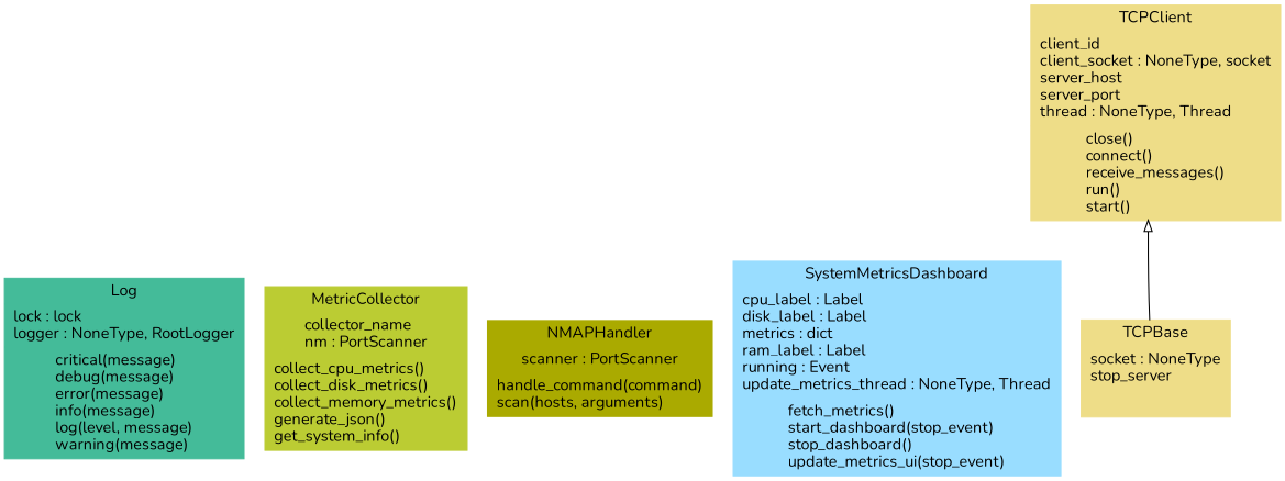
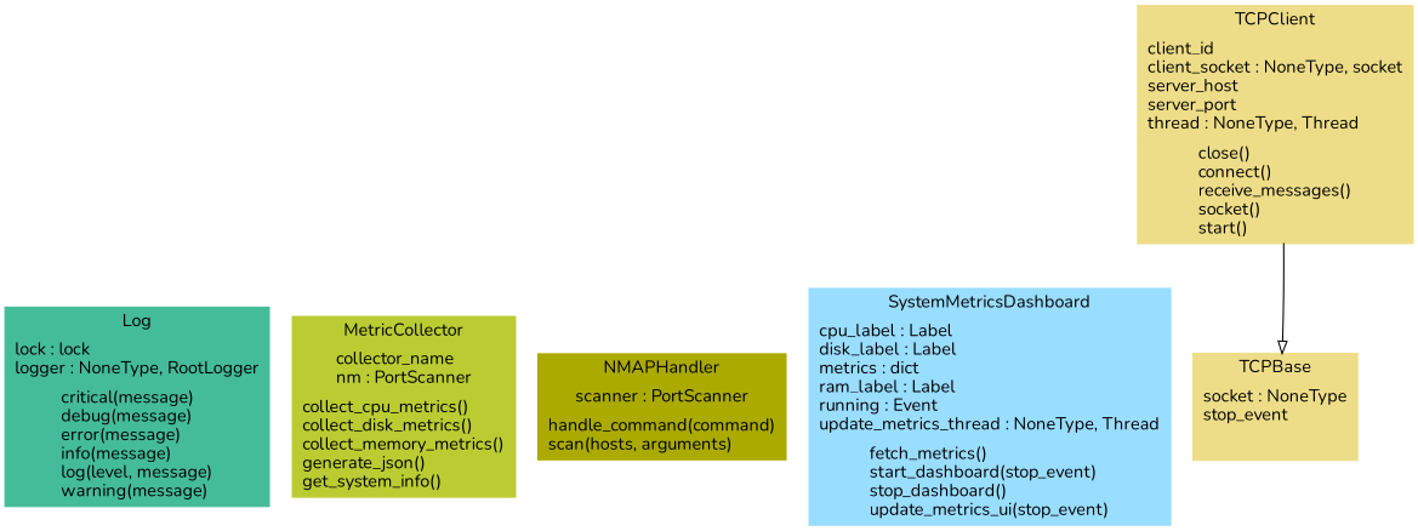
  digraph {
    rankdir=BT
    fontname=Nunito
    node [color="#EEDD88" fontcolor=black shape=record style=filled fontname=Nunito]
    n1 [color="#44BB99" label=<{Log|lock : lock<br ALIGN="LEFT"/>logger : NoneType, RootLogger<br ALIGN="LEFT"/>|critical(message)<br ALIGN="LEFT"/>debug(message)<br ALIGN="LEFT"/>error(message)<br ALIGN="LEFT"/>info(message)<br ALIGN="LEFT"/>log(level, message)<br ALIGN="LEFT"/>warning(message)<br ALIGN="LEFT"/>}>]
    n2 [color="#BBCC33" label=<{MetricCollector|collector_name<br ALIGN="LEFT"/>nm : PortScanner<br ALIGN="LEFT"/>|collect_cpu_metrics()<br ALIGN="LEFT"/>collect_disk_metrics()<br ALIGN="LEFT"/>collect_memory_metrics()<br ALIGN="LEFT"/>generate_json()<br ALIGN="LEFT"/>get_system_info()<br ALIGN="LEFT"/>}>]
    n3 [color="#AAAA00" label=<{NMAPHandler|scanner : PortScanner<br ALIGN="LEFT"/>|handle_command(command)<br ALIGN="LEFT"/>scan(hosts, arguments)<br ALIGN="LEFT"/>}>]
    n4 [color="#99DDFF" label=<{SystemMetricsDashboard|cpu_label : Label<br ALIGN="LEFT"/>disk_label : Label<br ALIGN="LEFT"/>metrics : dict<br ALIGN="LEFT"/>ram_label : Label<br ALIGN="LEFT"/>running : Event<br ALIGN="LEFT"/>update_metrics_thread : NoneType, Thread<br ALIGN="LEFT"/>|fetch_metrics()<br ALIGN="LEFT"/>start_dashboard(stop_event)<br ALIGN="LEFT"/>stop_dashboard()<br ALIGN="LEFT"/>update_metrics_ui(stop_event)<br ALIGN="LEFT"/>}>]
-   n5 [label=<{TCPBase|socket : NoneType<br ALIGN="LEFT"/>stop_server<br ALIGN="LEFT"/>|}>]
-   n6 [label=<{TCPClient|client_id<br ALIGN="LEFT"/>client_socket : NoneType, socket<br ALIGN="LEFT"/>server_host<br ALIGN="LEFT"/>server_port<br ALIGN="LEFT"/>thread : NoneType, Thread<br ALIGN="LEFT"/>|close()<br ALIGN="LEFT"/>connect()<br ALIGN="LEFT"/>receive_messages()<br ALIGN="LEFT"/>run()<br ALIGN="LEFT"/>start()<br ALIGN="LEFT"/>}>]
-   n5 -> n6 [arrowhead=empty arrowtail=none fontname=Nunito]
+   n5 [label=<{TCPBase|socket : NoneType<br ALIGN="LEFT"/>stop_event<br ALIGN="LEFT"/>|}>]
+   n6 [label=<{TCPClient|client_id<br ALIGN="LEFT"/>client_socket : NoneType, socket<br ALIGN="LEFT"/>server_host<br ALIGN="LEFT"/>server_port<br ALIGN="LEFT"/>thread : NoneType, Thread<br ALIGN="LEFT"/>|close()<br ALIGN="LEFT"/>connect()<br ALIGN="LEFT"/>receive_messages()<br ALIGN="LEFT"/>socket()<br ALIGN="LEFT"/>start()<br ALIGN="LEFT"/>}>]
+   n6 -> n5 [arrowhead=empty arrowtail=none fontname=Nunito]
  }
